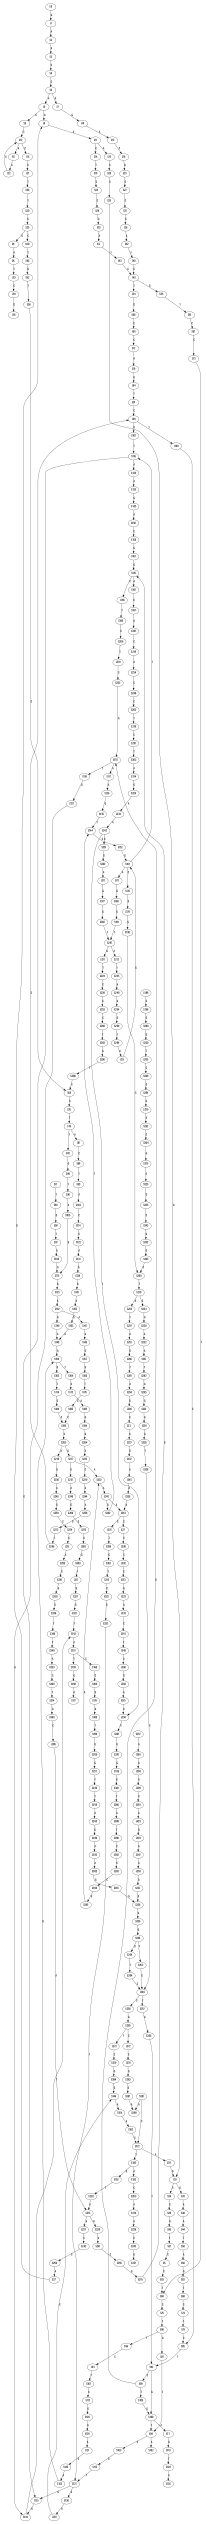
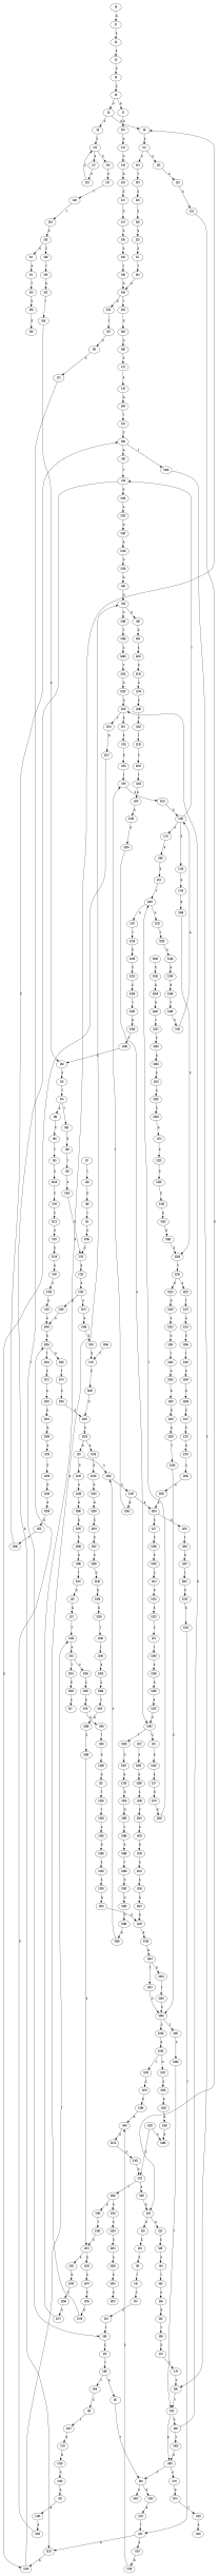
  strict digraph {
    fontname=Oswald
    node [fontname=Oswald]
    edge [fontname=Oswald]
    S0
    S1
    S2
    S3
    S4
    S5
    S6
    S7
    S8
    S9
    S10
    S11
    S12
    S13
    S14
    S15
    S16
    S17
    S18
    S19
    S20
    S21
    S22
    S23
    S24
    S25
    S26
    S27
    S28
    S29
    S30
    S31
    S32
    S33
    S34
    S35
    S36
    S37
    S38
    S39
    S40
    S41
    S42
    S43
    S44
    S45
    S46
    S47
    S48
    S49
    S50
    S51
    S52
    S53
    S54
    S55
    S56
    S57
    S58
    S59
    S60
    S61
    S62
    S63
    S64
    S65
    S66
    S67
    S68
    S69
    S70
    S72
    S73
    S74
    S75
    S76
    S78
    S79
    S80
    S81
    S82
    S77
    S83
    S84
    S85
    S86
    S87
    S88
    S89
    S90
    S91
    S92
    S93
    S94
    S95
    S96
    S97
    S98
    S99
    S100
    S101
    S102
    S103
    S104
    S105
    S106
    S107
    S108
    S109
    S110
    S111
    S112
    S113
    S114
    S115
    S116
    S117
    S118
    S119
    S120
    S121
    S122
    S123
    S124
    S125
    S126
    S127
    S128
    S129
    S130
    S131
    S132
    S133
    S134
    S135
    S136
    S137
    S138
    S139
    S140
    S141
    S142
    S143
    S144
    S145
    S146
    S147
    S148
    S149
    S150
    S151
    S152
    S153
    S154
    S155
    S156
    S157
    S158
    S159
    S160
    S161
    S162
    S163
    S164
    S165
    S166
    S167
    S168
    S169
    S170
    S171
    S172
    S173
    S174
    S175
    S176
    S177
    S178
    S179
    S180
    S181
    S182
    S183
    S184
    S185
    S186
    S187
    S189
    S190
    S191
    S192
    S193
    S194
    S195
    S196
    S197
    S188
    S198
    S199
    S200
    S201
    S202
    S203
    S204
    S205
    S206
    S207
    S208
    S209
    S210
    S211
    S212
    S213
    S214
    S215
    S216
    S217
    S218
    S219
    S220
    S221
    S222
    S223
    S224
    S225
    S226
    S227
    S228
    S229
    S230
    S231
    S232
    S233
    S234
    S235
    S236
    S237
    S238
    S239
    S240
    S241
    S242
    S243
    S244
    S245
    S246
    S247
    S248
    S249
    S250
    S251
    S252
    S253
    S254
    S255
    S256
    S257
    S258
    S259
    S260
    S261
    S262
    S263
    S264
    S265
    S266
    S267
    S268
    S269
    S270
    S271
    S273
    S274
    S275
    S276
    S277
    S278
    S279
    S280
    S281
    S282
    S283
    S284
    S272
    S285
    S286
    S287
    S288
    S289
    S290
    S291
    S292
    S293
    S294
    S295
    S296
    S297
    S298
    S299
    S300
    S301
    S302
    S303
    S304
    S305
    S306
    S307
    S308
    S309
    S310
    S311
    S312
    S313
    S314
    S315
    S316
    S317
    S318
    S319
    S320
    S321
    S322
    S323
    S324
    S325
    S326
    S327
    S328
    n329 [label=S429]
    S330
    S331
    S332
    S333
    S334
    S335
    S336
    S337
    S338
    S339
    S340
    S341
    S342
    S343
    S344
    S345
    S346
    S347
    S348
    S349
    S350
    S351
    S352
    S353
    S354
    S355
    S356
    S357
    S358
    S359
    S360
    S361
    S362
    S363
    S364
    S365
    S366
    S367
    S368
    S369
    S370
    S371
    S372
    S373
    S374
    S375
    S376
    S377
    S378
    S379
    S380
    S381
    S382
    S383
    S384
    S385
    S386
    S387
    S388
    S389
    S390
    S392
    S391
    S393
    S394
    S395
    S0 -> S1 [label=G]
    S1 -> S2 [label=A]
    S2 -> S3 [label=A]
    S3 -> S4 [label=C]
    S4 -> S5 [label=C]
    S5 -> S6 [label=A]
    S5 -> S7 [label=G]
    S6 -> S8 [label=G]
    S6 -> S9 [label=C]
    S7 -> S10 [label=G]
    S8 -> S11 [label=A]
    S9 -> S12 [label=C]
    S10 -> S13 [label=A]
    S11 -> S14 [label=C]
    S11 -> S15 [label=A]
    S12 -> S16 [label=C]
    S12 -> S17 [label=A]
    S13 -> S18 [label=C]
    S14 -> S19 [label=T]
    S15 -> S20 [label=C]
    S16 -> S21 [label=C]
    S17 -> S22 [label=C]
    S18 -> S23 [label=G]
    S19 -> S24 [label=C]
    S20 -> S25 [label=A]
    S21 -> S26 [label=T]
    S22 -> S12 [label=C]
    S23 -> S27 [label=C]
    S24 -> S28 [label=C]
    S25 -> S29 [label=G]
    S26 -> S30 [label=T]
    S27 -> S31 [label=C]
    S28 -> S32 [label=C]
    S29 -> S33 [label=G]
    S29 -> S34 [label=C]
    S30 -> S35 [label=C]
    S31 -> S36 [label=C]
    S32 -> S37 [label=A]
    S33 -> S38 [label=A]
    S34 -> S39 [label=C]
    S35 -> S40 [label=C]
    S35 -> S41 [label=G]
    S36 -> S42 [label=A]
    S37 -> S43 [label=T]
    S38 -> S44 [label=A]
    S39 -> S45 [label=G]
    S40 -> S46 [label=T]
    S41 -> S47 [label=A]
    S42 -> S48 [label=T]
    S43 -> S49 [label=C]
    S44 -> S50 [label=T]
    S45 -> S51 [label=T]
    S46 -> S52 [label=G]
    S47 -> S53 [label=T]
    S48 -> S49 [label=C]
    S49 -> S54 [label=T]
    S49 -> S55 [label=G]
    S50 -> S56 [label=A]
    S51 -> S57 [label=C]
    S52 -> S58 [label=T]
    S53 -> S59 [label=C]
    S54 -> S60 [label=G]
    S55 -> S61 [label=T]
    S56 -> S62 [label=G]
    S57 -> S63 [label=C]
    S58 -> S64 [label=C]
    S59 -> S65 [label=G]
    S60 -> S66 [label=C]
    S61 -> S67 [label=C]
    S62 -> S68 [label=T]
    S63 -> S69 [label=T]
    S64 -> S70 [label=C]
    S66 -> S72 [label=C]
    S67 -> S73 [label=C]
    S68 -> S74 [label=C]
    S69 -> S75 [label=C]
    S70 -> S76 [label=T]
    S72 -> S78 [label=A]
    S73 -> S69 [label=T]
    S74 -> S79 [label=T]
    S75 -> S80 [label=T]
    S76 -> S81 [label=A]
    S76 -> S82 [label=T]
    S78 -> S84 [label=G]
    S79 -> S85 [label=C]
    S80 -> S86 [label=T]
    S80 -> S87 [label=G]
    S81 -> S88 [label=C]
    S82 -> S89 [label=G]
    S77 -> S83 [label=T]
    S83 -> S90 [label=G]
    S84 -> S91 [label=T]
    S85 -> S92 [label=T]
    S86 -> S93 [label=C]
    S87 -> S94 [label=T]
    S88 -> S95 [label=T]
    S89 -> S96 [label=T]
    S90 -> S97 [label=T]
    S91 -> S98 [label=C]
    S92 -> S99 [label=C]
    S92 -> S100 [label=G]
    S93 -> S101 [label=T]
    S94 -> S102 [label=A]
    S94 -> S103 [label=C]
    S95 -> S104 [label=A]
    S96 -> S105 [label=A]
    S97 -> S106 [label=A]
    S98 -> S107 [label=G]
    S98 -> S108 [label=T]
    S99 -> S109 [label=T]
    S99 -> S110 [label=G]
    S100 -> S94 [label=T]
    S100 -> S111 [label=A]
    S101 -> S112 [label=C]
    S103 -> S113 [label=G]
    S104 -> S114 [label=C]
    S105 -> S115 [label=G]
    S106 -> S115 [label=G]
    S107 -> S116 [label=T]
    S108 -> S85 [label=C]
    S109 -> S100 [label=G]
    S110 -> S117 [label=A]
    S110 -> S118 [label=T]
    S111 -> S119 [label=G]
    S112 -> S120 [label=G]
    S113 -> S121 [label=T]
    S114 -> S122 [label=C]
    S115 -> S123 [label=G]
    S116 -> S124 [label=A]
    S116 -> S125 [label=G]
    S117 -> S126 [label=A]
    S118 -> S127 [label=G]
    S119 -> S128 [label=T]
    S120 -> S129 [label=G]
    S121 -> S125 [label=G]
    S121 -> S130 [label=C]
    S122 -> S131 [label=A]
    S123 -> S132 [label=A]
    S124 -> S133 [label=A]
    S125 -> S134 [label=G]
    S126 -> S135 [label=G]
    S127 -> S134 [label=G]
    S128 -> S136 [label=A]
    S129 -> S137 [label=A]
    S130 -> S138 [label=G]
    S131 -> S139 [label=G]
    S132 -> S140 [label=G]
    S132 -> S141 [label=A]
    S133 -> S142 [label=G]
    S134 -> S143 [label=T]
    S135 -> S144 [label=T]
    S137 -> S145 [label=G]
    S138 -> S146 [label=G]
    S139 -> S147 [label=G]
    S140 -> S148 [label=A]
    S141 -> S149 [label=A]
    S142 -> S150 [label=A]
    S143 -> S151 [label=A]
    S144 -> S152 [label=C]
    S145 -> S153 [label=A]
    S146 -> S154 [label=A]
    S147 -> S155 [label=A]
    S148 -> S156 [label=G]
    S149 -> S157 [label=G]
    S150 -> S158 [label=C]
    S151 -> S159 [label=T]
    S151 -> S160 [label=C]
    S152 -> S161 [label=G]
    S153 -> S156 [label=G]
    S154 -> S162 [label=A]
    S155 -> S163 [label=G]
    S156 -> S164 [label=T]
    S156 -> S165 [label=G]
-   S157 -> S166 [label=G]
+   S157 -> S175 [label=G]
    S158 -> S167 [label=G]
    S159 -> S168 [label=G]
    S160 -> S169 [label=C]
    S161 -> S116 [label=T]
    S161 -> S170 [label=C]
    S161 -> S171 [label=A]
    S162 -> S172 [label=C]
    S163 -> S148 [label=A]
    S164 -> S173 [label=C]
    S165 -> S174 [label=T]
    S166 -> S175 [label=T]
    S167 -> S176 [label=G]
    S168 -> S177 [label=A]
    S169 -> S178 [label=G]
    S170 -> S179 [label=G]
    S171 -> S180 [label=G]
    S172 -> S181 [label=A]
    S172 -> S182 [label=T]
    S173 -> S183 [label=A]
    S174 -> S184 [label=C]
    S175 -> S185 [label=C]
    S176 -> S186 [label=C]
    S176 -> S187 [label=A]
    S178 -> S189 [label=G]
    S179 -> S190 [label=G]
    S180 -> S191 [label=G]
    S181 -> S29 [label=G]
    S182 -> S192 [label=G]
    S182 -> S193 [label=A]
    S183 -> S194 [label=G]
    S184 -> S195 [label=C]
    S185 -> S195 [label=C]
    S186 -> S196 [label=T]
    S187 -> S197 [label=C]
    S189 -> S199 [label=T]
    S190 -> S200 [label=C]
    S191 -> S201 [label=T]
    S192 -> S202 [label=T]
    S193 -> S203 [label=C]
    S194 -> S204 [label=G]
    S195 -> S205 [label=C]
    S196 -> S206 [label=C]
    S197 -> S207 [label=A]
    S188 -> S198 [label=C]
    S198 -> S208 [label=G]
    S199 -> S209 [label=G]
    S200 -> S210 [label=T]
    S201 -> S211 [label=G]
    S201 -> S212 [label=A]
    S202 -> S213 [label=A]
    S203 -> S214 [label=A]
    S204 -> S215 [label=A]
    S205 -> S216 [label=A]
    S205 -> S217 [label=G]
    S206 -> S218 [label=T]
    S207 -> S219 [label=C]
    S208 -> S220 [label=G]
    S209 -> S221 [label=G]
    S210 -> S222 [label=A]
    S210 -> S223 [label=G]
    S211 -> S224 [label=T]
    S212 -> S225 [label=T]
    S213 -> S226 [label=G]
    S213 -> S227 [label=A]
    S214 -> S228 [label=A]
    S215 -> S229 [label=C]
    S216 -> S230 [label=G]
    S217 -> S231 [label=G]
    S217 -> S232 [label=A]
    S218 -> S233 [label=C]
    S219 -> S234 [label=A]
    S220 -> S235 [label=T]
    S221 -> S236 [label=T]
    S222 -> S237 [label=T]
    S223 -> S238 [label=G]
    S224 -> S239 [label=C]
    S225 -> S240 [label=A]
    S226 -> S241 [label=A]
    S227 -> S242 [label=C]
    S228 -> S243 [label=C]
    S229 -> S244 [label=C]
    S230 -> S245 [label=A]
    S231 -> S246 [label=A]
    S232 -> S247 [label=A]
    S233 -> S110 [label=G]
    S234 -> S248 [label=C]
    S235 -> S249 [label=C]
    S236 -> S250 [label=T]
    S237 -> S251 [label=A]
    S238 -> S252 [label=A]
    S239 -> S253 [label=C]
    S240 -> S254 [label=A]
    S241 -> S255 [label=C]
    S242 -> S256 [label=C]
    S243 -> S257 [label=G]
    S244 -> S258 [label=A]
    S245 -> S259 [label=G]
    S246 -> S260 [label=G]
    S247 -> S261 [label=A]
    S247 -> S262 [label=G]
    S248 -> S263 [label=C]
    S249 -> S264 [label=G]
    S250 -> S265 [label=A]
    S251 -> S266 [label=G]
    S252 -> S267 [label=A]
    S253 -> S268 [label=C]
    S254 -> S269 [label=G]
    S255 -> S270 [label=G]
    S256 -> S271 [label=A]
    S258 -> S273 [label=G]
    S259 -> S274 [label=C]
    S260 -> S275 [label=G]
    S261 -> S276 [label=G]
    S261 -> S277 [label=C]
    S262 -> S144 [label=T]
    S263 -> S278 [label=T]
    S264 -> S279 [label=C]
    S265 -> S280 [label=G]
    S266 -> S281 [label=T]
    S267 -> S282 [label=T]
    S268 -> S283 [label=T]
    S269 -> S284 [label=T]
    S270 -> S176 [label=G]
    S271 -> S8 [label=G]
    S273 -> S286 [label=T]
    S274 -> S287 [label=C]
    S275 -> S288 [label=C]
    S276 -> S289 [label=T]
    S277 -> S290 [label=C]
    S278 -> S291 [label=C]
    S279 -> S292 [label=A]
    S280 -> S293 [label=A]
    S281 -> S294 [label=A]
    S282 -> S295 [label=G]
    S283 -> S296 [label=G]
    S284 -> S297 [label=C]
    S272 -> S285 [label=A]
    S285 -> S298 [label=A]
    S286 -> S98 [label=C]
    S287 -> S299 [label=A]
    S288 -> S300 [label=G]
    S289 -> S301 [label=G]
    S290 -> S302 [label=C]
    S291 -> S303 [label=T]
    S292 -> S304 [label=C]
    S293 -> S305 [label=A]
    S294 -> S306 [label=G]
    S295 -> S307 [label=G]
    S296 -> S308 [label=T]
    S297 -> S161 [label=G]
    S298 -> S309 [label=A]
    S299 -> S310 [label=C]
    S300 -> S311 [label=T]
    S301 -> S312 [label=T]
    S302 -> S313 [label=C]
    S303 -> S314 [label=A]
    S304 -> S315 [label=G]
    S305 -> S316 [label=G]
    S306 -> S317 [label=C]
    S307 -> S318 [label=G]
    S308 -> S64 [label=C]
    S309 -> S319 [label=C]
    S310 -> S320 [label=G]
    S311 -> S321 [label=G]
    S312 -> S322 [label=C]
    S313 -> S323 [label=G]
    S314 -> S324 [label=G]
    S315 -> S325 [label=C]
    S316 -> S326 [label=G]
    S317 -> S327 [label=C]
    S318 -> S328 [label=G]
    S319 -> n329 [label=A]
    S320 -> S330 [label=G]
    S321 -> S331 [label=G]
    S322 -> S332 [label=G]
    S323 -> S333 [label=A]
    S324 -> S334 [label=A]
    S325 -> S335 [label=G]
    S326 -> S336 [label=G]
    S327 -> S337 [label=G]
    S328 -> S338 [label=T]
    n329 -> S339 [label=G]
    S330 -> S340 [label=T]
    S331 -> S143 [label=T]
    S332 -> S121 [label=T]
    S333 -> S341 [label=C]
    S334 -> S342 [label=A]
    S335 -> S343 [label=C]
    S336 -> S344 [label=G]
    S337 -> S345 [label=A]
    S338 -> S346 [label=C]
    S339 -> S347 [label=A]
    S340 -> S348 [label=T]
    S341 -> S349 [label=T]
    S342 -> S350 [label=T]
    S342 -> S351 [label=C]
    S343 -> S352 [label=G]
    S344 -> S353 [label=T]
    S344 -> S354 [label=G]
    S345 -> S355 [label=A]
    S346 -> S356 [label=C]
    S346 -> S357 [label=T]
    S347 -> S358 [label=A]
    S348 -> S359 [label=A]
    S349 -> S360 [label=A]
    S350 -> S361 [label=C]
    S351 -> S362 [label=G]
    S352 -> S363 [label=G]
    S353 -> S346 [label=C]
    S354 -> S364 [label=T]
    S355 -> S261 [label=A]
    S356 -> S365 [label=G]
    S357 -> S366 [label=C]
    S358 -> S367 [label=G]
    S359 -> S368 [label=C]
    S360 -> S369 [label=G]
    S361 -> S370 [label=G]
    S362 -> S371 [label=A]
    S363 -> S200 [label=C]
    S364 -> S346 [label=C]
    S365 -> S372 [label=C]
    S365 -> S373 [label=T]
    S366 -> S92 [label=T]
    S367 -> S326 [label=G]
    S368 -> S374 [label=T]
    S369 -> S375 [label=A]
    S370 -> S376 [label=G]
    S371 -> S377 [label=G]
    S372 -> S378 [label=C]
    S373 -> S379 [label=C]
    S374 -> S380 [label=G]
-   S375 -> S350 [label=A]
+   S375 -> S342 [label=A]
    S376 -> S381 [label=G]
    S377 -> S382 [label=G]
    S378 -> S383 [label=G]
    S379 -> S384 [label=G]
    S380 -> S385 [label=C]
    S381 -> S386 [label=T]
    S382 -> S201 [label=T]
    S383 -> S387 [label=G]
    S384 -> S146 [label=G]
    S385 -> S213 [label=A]
    S386 -> S388 [label=A]
    S387 -> S389 [label=A]
    S388 -> S390 [label=T]
    S390 -> S392 [label=C]
    S392 -> S393 [label=C]
    S391 -> S172 [label=C]
    S391 -> S389 [label=A]
    S393 -> S394 [label=C]
    S394 -> S395 [label=G]
    S395 -> S232 [label=A]
  }
